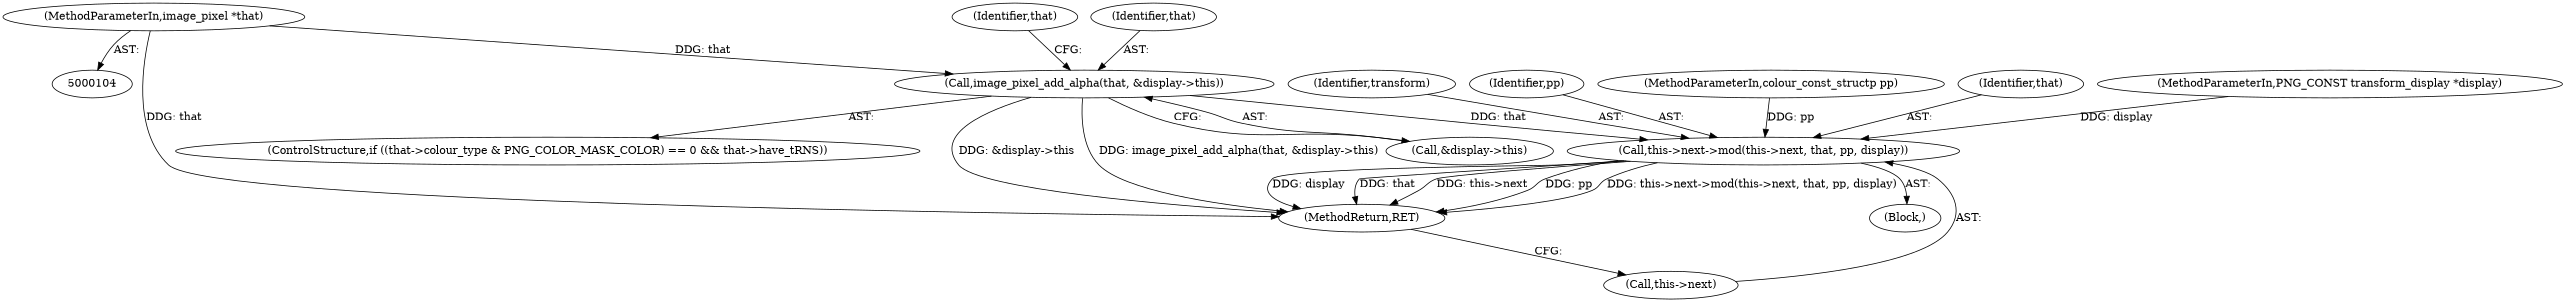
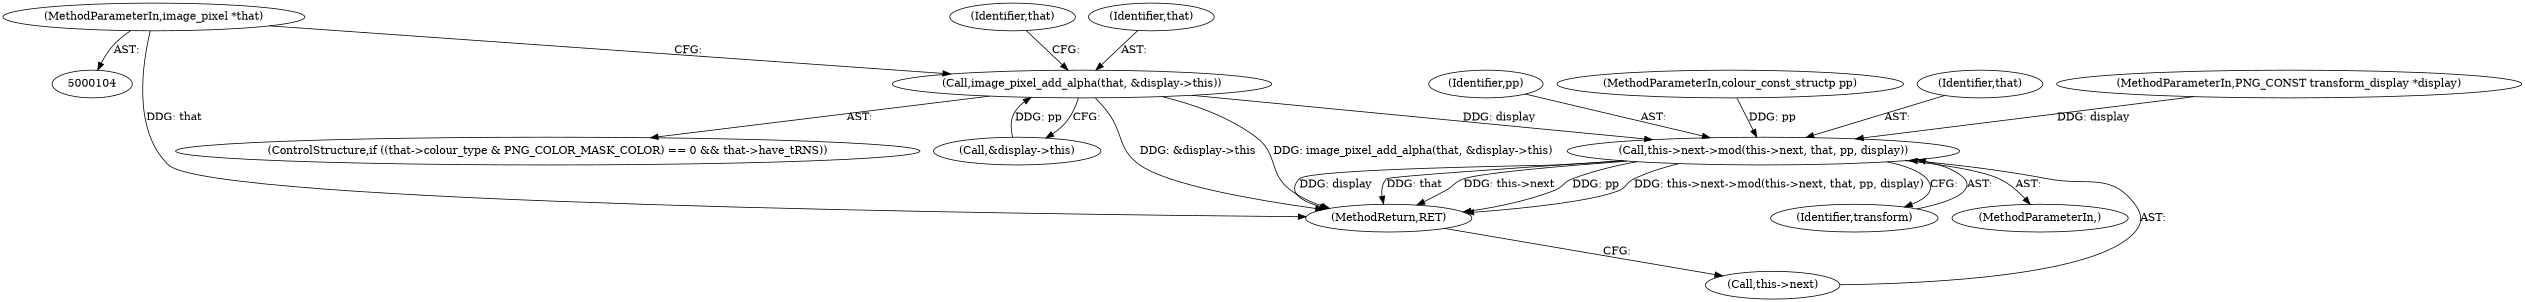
  digraph {
    n1 [label="(Call,image_pixel_add_alpha(that, &display->this))"]
    n2 [label="(Call,this->next->mod(this->next, that, pp, display))"]
    n3 [label="(ControlStructure,if ((that->colour_type & PNG_COLOR_MASK_COLOR) == 0 && that->have_tRNS))"]
    n4 [label="(MethodReturn,RET)"]
    n5 [label="(Call,&display->this)"]
    n6 [label="(Identifier,transform)"]
-   n7 [label="(Block,)"]
+   n7 [label="(MethodParameterIn,)"]
    n8 [label="(Call,this->next)"]
    n9 [label="(MethodParameterIn,image_pixel *that)"]
    n10 [label=5000104]
    n11 [label="(Identifier,that)"]
    n12 [label="(Identifier,that)"]
    n13 [label="(Identifier,pp)"]
    n14 [label="(MethodParameterIn,colour_const_structp pp)"]
    n15 [label="(Identifier,that)"]
    n16 [label="(MethodParameterIn,PNG_CONST transform_display *display)"]
-   n1 -> n2 [label="DDG: that"]
+   n1 -> n2 [label="DDG: display"]
    n1 -> n3 [label="AST: "]
    n1 -> n4 [label="DDG: &display->this"]
    n1 -> n4 [label="DDG: image_pixel_add_alpha(that, &display->this)"]
    n1 -> n5 [label="CFG: "]
    n2 -> n4 [label="DDG: this->next"]
    n2 -> n4 [label="DDG: pp"]
    n2 -> n4 [label="DDG: this->next->mod(this->next, that, pp, display)"]
    n2 -> n4 [label="DDG: display"]
    n2 -> n4 [label="DDG: that"]
+   n2 -> n6 [label="CFG: "]
    n2 -> n7 [label="AST: "]
    n4 -> n8 [label="CFG: "]
-   n5 -> n1 [label="AST: "]
+   n5 -> n1 [label="DDG: pp"]
    n6 -> n2 [label="AST: "]
    n8 -> n2 [label="AST: "]
-   n9 -> n1 [label="DDG: that"]
+   n9 -> n1 [label="CFG: "]
    n9 -> n4 [label="DDG: that"]
    n9 -> n10 [label="AST: "]
    n11 -> n1 [label="CFG: "]
    n12 -> n1 [label="AST: "]
    n13 -> n2 [label="AST: "]
    n14 -> n2 [label="DDG: pp"]
    n15 -> n2 [label="AST: "]
    n16 -> n2 [label="DDG: display"]
  }
